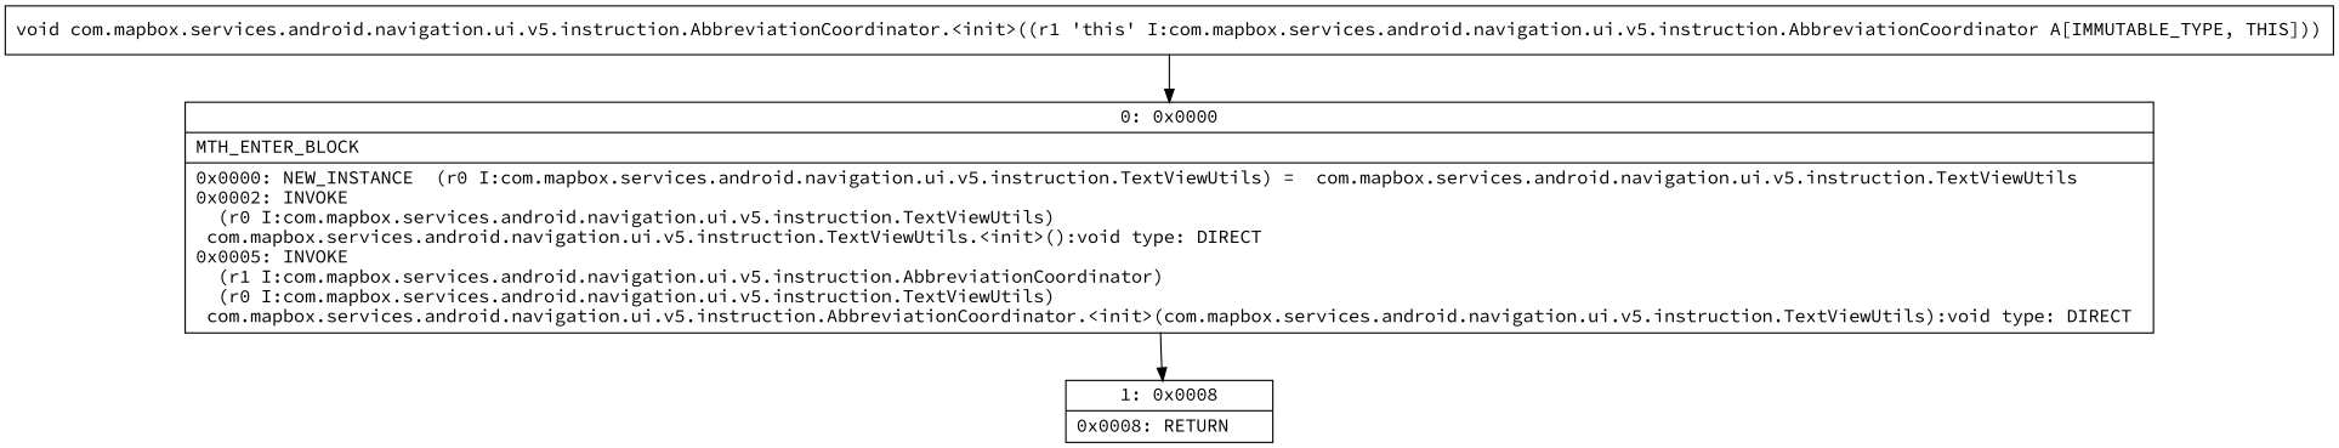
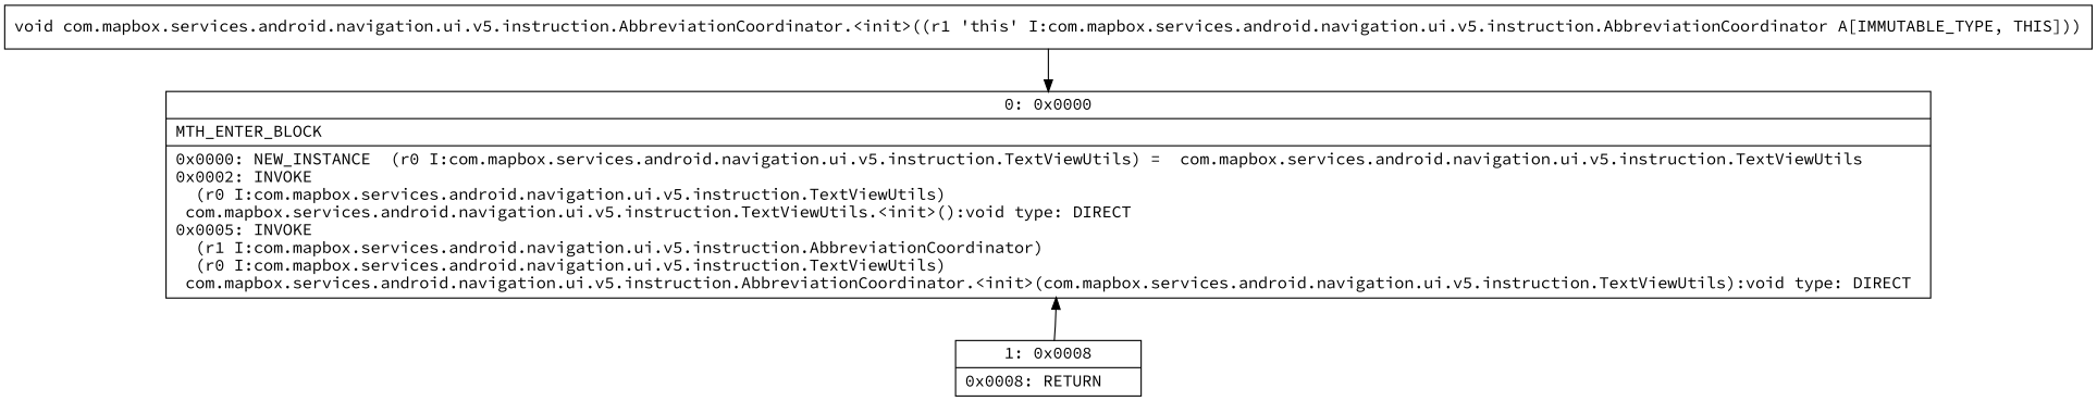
  digraph {
    fontname="Source Code Pro"
    node [shape=record fontname="Source Code Pro"]
    edge [fontname="Source Code Pro"]
    n1 [label="{0\:\ 0x0000|MTH_ENTER_BLOCK\l|0x0000: NEW_INSTANCE  (r0 I:com.mapbox.services.android.navigation.ui.v5.instruction.TextViewUtils) =  com.mapbox.services.android.navigation.ui.v5.instruction.TextViewUtils \l0x0002: INVOKE  \l  (r0 I:com.mapbox.services.android.navigation.ui.v5.instruction.TextViewUtils)\l com.mapbox.services.android.navigation.ui.v5.instruction.TextViewUtils.\<init\>():void type: DIRECT \l0x0005: INVOKE  \l  (r1 I:com.mapbox.services.android.navigation.ui.v5.instruction.AbbreviationCoordinator)\l  (r0 I:com.mapbox.services.android.navigation.ui.v5.instruction.TextViewUtils)\l com.mapbox.services.android.navigation.ui.v5.instruction.AbbreviationCoordinator.\<init\>(com.mapbox.services.android.navigation.ui.v5.instruction.TextViewUtils):void type: DIRECT \l}"]
    n2 [label="{1\:\ 0x0008|0x0008: RETURN   \l}"]
    n3 [label="{void com.mapbox.services.android.navigation.ui.v5.instruction.AbbreviationCoordinator.\<init\>((r1 'this' I:com.mapbox.services.android.navigation.ui.v5.instruction.AbbreviationCoordinator A[IMMUTABLE_TYPE, THIS])) }"]
-   n1 -> n2
+   n2 -> n1
    n3 -> n1
  }
